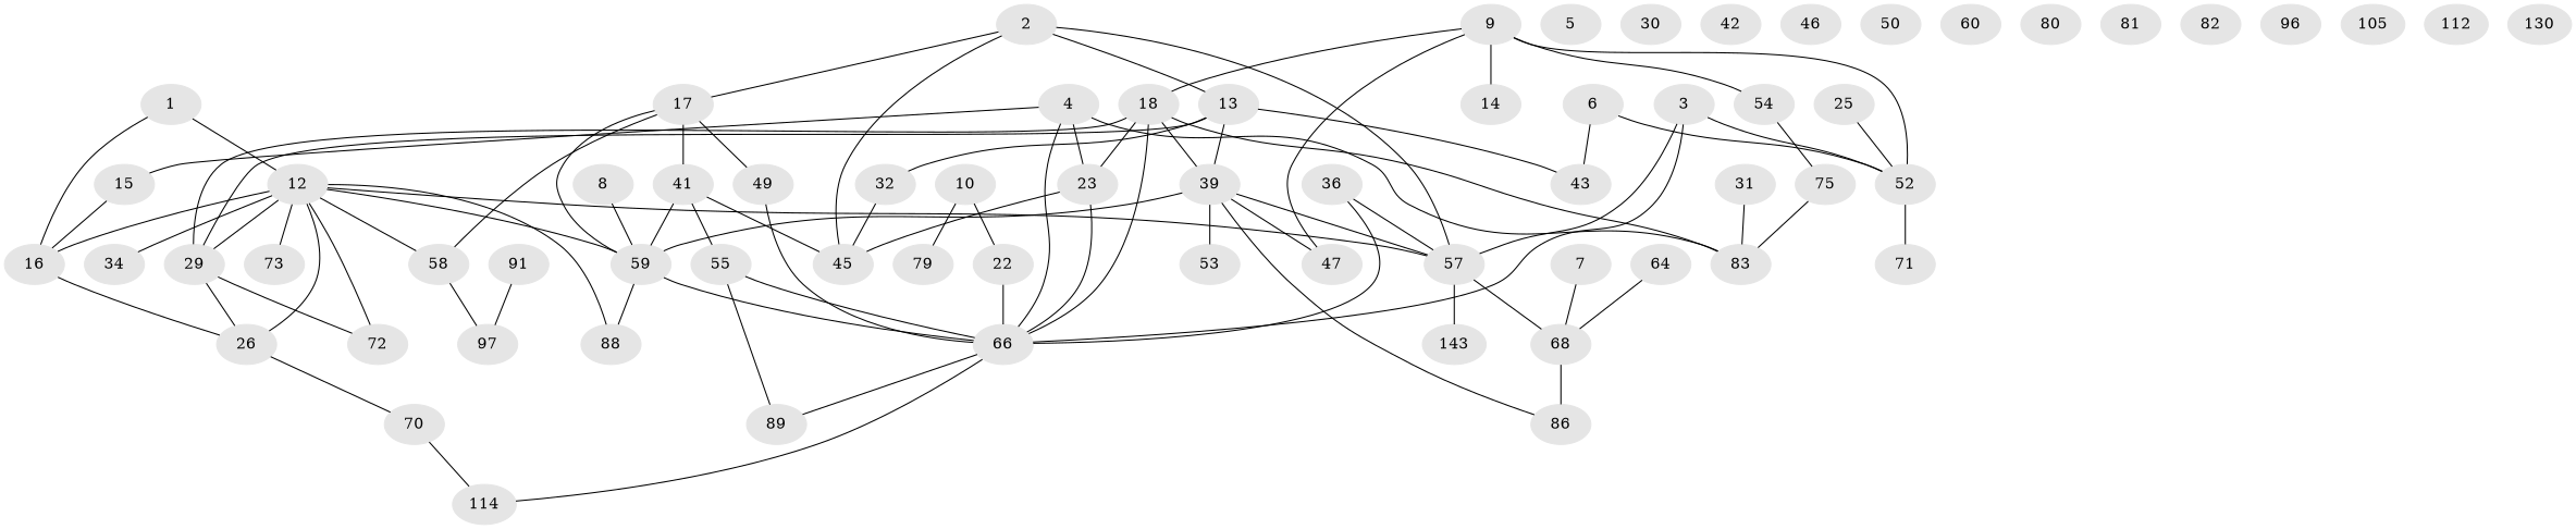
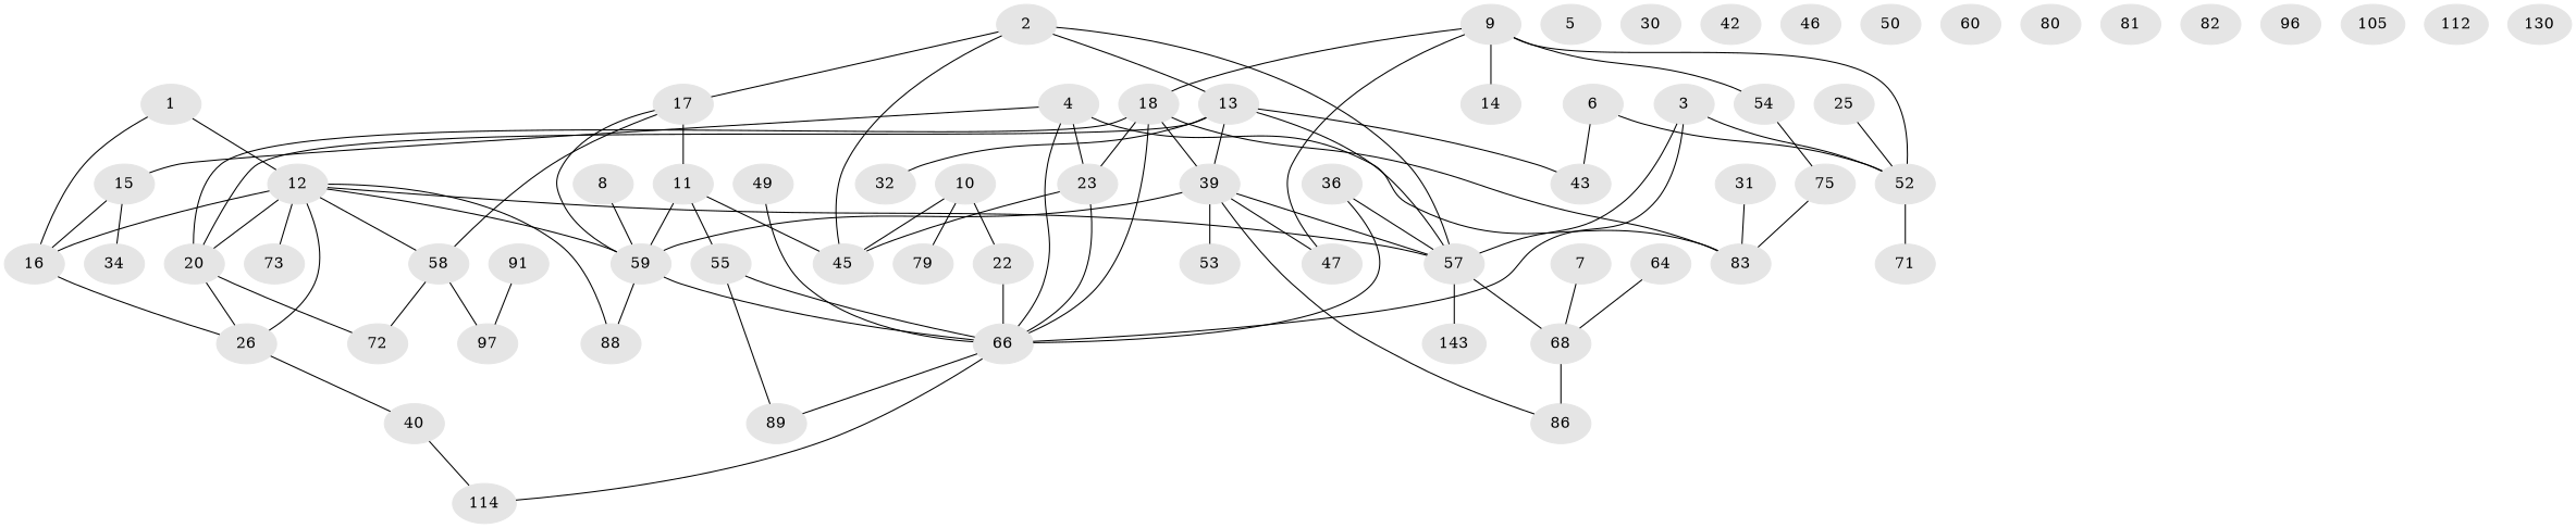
  graph {
    node [color=gray90 style=filled]
    12 [super="+94+74+113"]
    16 [super="+29"]
    57 [super="+70+116"]
    59 [super="+101+77"]
-   20 [super="+56+38" label=29]
+   20 [super="+56+38"]
    26 [super="+35"]
    34
    58 [super="+85+99"]
    72
    73
    88
    1
    2 [super="+126+78"]
    13 [super="+124+24"]
    17 [super="+28+27+19+33"]
    45
    43 [super="+98"]
    32
    39 [super="+51"]
-   41 [super="+120"]
+   41 [super="+120" label=11]
    49
    68 [super="+128+109+76"]
    n23 [label=143]
    52 [super="+117"]
    71
    3
    66 [super="+125+110+69+87"]
    114
    89
    4 [super="+92+90+11+37"]
    15 [super="+84"]
    23 [super="+63+93"]
    83 [super="+100"]
    5
    6
    86 [super="+135"]
    7
    8
    9 [super="+122+21"]
    14
    18 [super="+108+106"]
    47
    54
    75
    10 [super="+118+65"]
    22 [super="+104+44"]
    79
-   40 [super="+111" label=70]
+   40 [super="+111"]
    97
    53
    55
    25
    30
    31
    36
    42
    46
    64 [super="+129"]
    50 [super="+62"]
    60
    80
    81
    82
    91
    96
    105
    112
    130 [super="+131"]
    12 -- 16 [weight=2]
    12 -- 57
    12 -- 59
    12 -- 20 [weight=2]
    12 -- 26
-   12 -- 34
+   15 -- 34
    12 -- 58
-   12 -- 72
+   58 -- 72
    12 -- 73
    12 -- 88
    16 -- 26
    57 -- 68
    57 -- n23
    59 -- 88
    59 -- 66
    20 -- 26
    20 -- 72
    26 -- 40
    58 -- 97
    1 -- 12
    1 -- 16
    2 -- 57
    2 -- 13
    2 -- 17
    2 -- 45
+   13 -- 57
    13 -- 20
    13 -- 43
    13 -- 32
    13 -- 39
    17 -- 59
    17 -- 58
    17 -- 41
-   17 -- 49
-   32 -- 45
+   10 -- 45
    39 -- 57
    39 -- 59
    39 -- 86
    39 -- 47
    39 -- 53
    41 -- 59
    41 -- 45
    41 -- 55
    49 -- 66
    68 -- 86 [weight=2]
    52 -- 71
    3 -- 57
    3 -- 52
    3 -- 66
    66 -- 114
    66 -- 89
    4 -- 66
    4 -- 15 [weight=2]
    4 -- 23 [weight=2]
    4 -- 83 [weight=2]
    15 -- 16
    23 -- 45
    23 -- 66
    6 -- 43
    6 -- 52
    7 -- 68
    8 -- 59
    9 -- 52
    9 -- 14
    9 -- 18
    9 -- 47
    9 -- 54
    18 -- 20
    18 -- 39
    18 -- 66
    18 -- 23
    18 -- 83
    54 -- 75
    75 -- 83
    10 -- 22
    10 -- 79
    22 -- 66
    40 -- 114
    55 -- 66
    55 -- 89
    25 -- 52
    31 -- 83
    36 -- 57
    36 -- 66
    64 -- 68
    91 -- 97
  }
